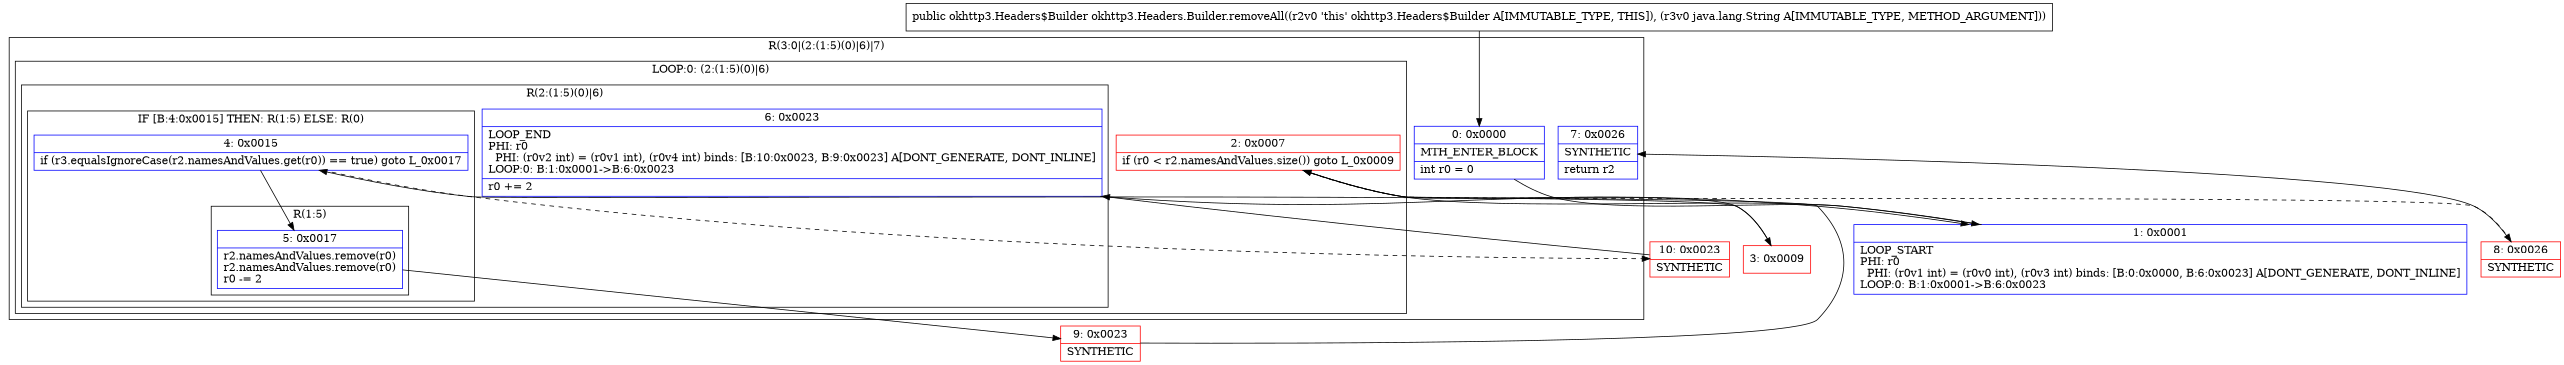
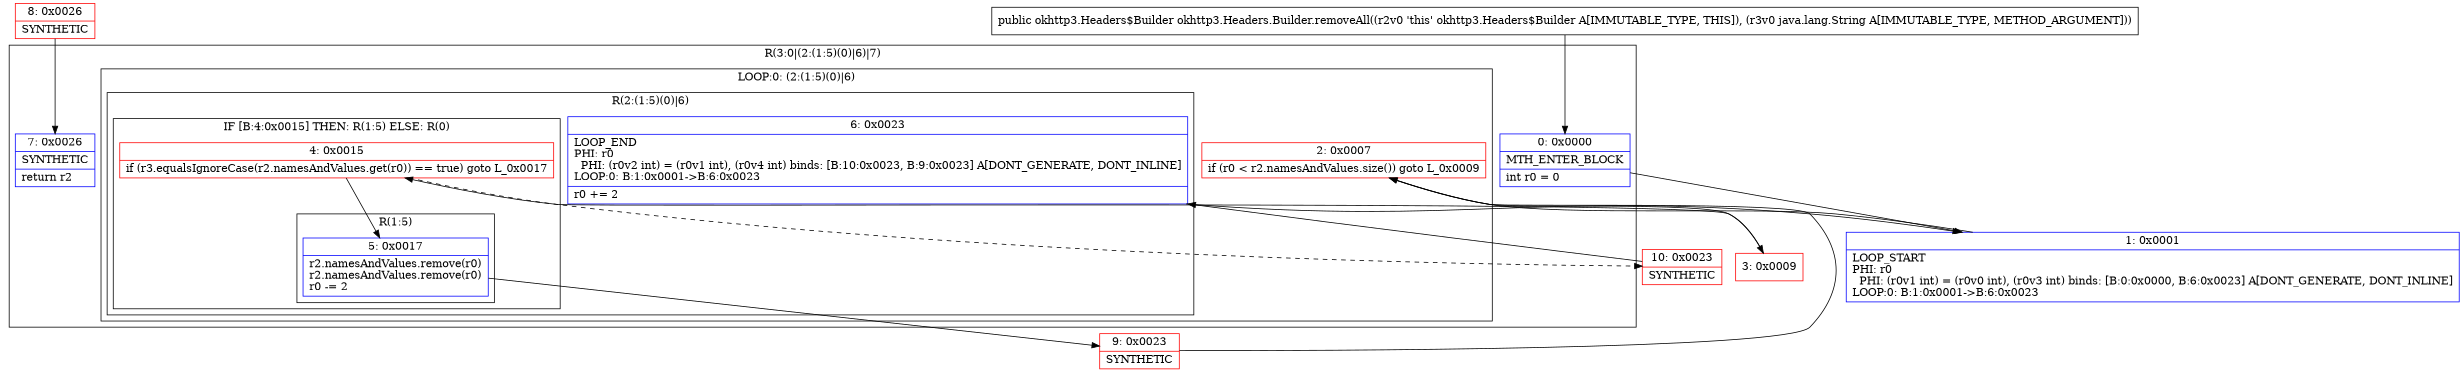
  digraph {
    node [color=blue shape=record]
    n1 [label="{5\:\ 0x0017|r2.namesAndValues.remove(r0)\lr2.namesAndValues.remove(r0)\lr0 \-= 2\l}"]
-   n2 [label="{4\:\ 0x0015|if (r3.equalsIgnoreCase(r2.namesAndValues.get(r0)) == true) goto L_0x0017\l}"]
+   n2 [color=red label="{4\:\ 0x0015|if (r3.equalsIgnoreCase(r2.namesAndValues.get(r0)) == true) goto L_0x0017\l}"]
    n3 [label="{6\:\ 0x0023|LOOP_END\lPHI: r0 \l  PHI: (r0v2 int) = (r0v1 int), (r0v4 int) binds: [B:10:0x0023, B:9:0x0023] A[DONT_GENERATE, DONT_INLINE]\lLOOP:0: B:1:0x0001\-\>B:6:0x0023\l|r0 += 2\l}"]
    n4 [color=red label="{2\:\ 0x0007|if (r0 \< r2.namesAndValues.size()) goto L_0x0009\l}"]
    n5 [label="{0\:\ 0x0000|MTH_ENTER_BLOCK\l|int r0 = 0\l}"]
    n6 [label="{7\:\ 0x0026|SYNTHETIC\l|return r2\l}"]
    n7 [color=red label="{9\:\ 0x0023|SYNTHETIC\l}"]
    n8 [color=red label="{10\:\ 0x0023|SYNTHETIC\l}"]
    n9 [label="{1\:\ 0x0001|LOOP_START\lPHI: r0 \l  PHI: (r0v1 int) = (r0v0 int), (r0v3 int) binds: [B:0:0x0000, B:6:0x0023] A[DONT_GENERATE, DONT_INLINE]\lLOOP:0: B:1:0x0001\-\>B:6:0x0023\l}"]
    n10 [color=red label="{3\:\ 0x0009}"]
    n11 [color=red label="{8\:\ 0x0026|SYNTHETIC\l}"]
    n12 [label="{public okhttp3.Headers$Builder okhttp3.Headers.Builder.removeAll((r2v0 'this' okhttp3.Headers$Builder A[IMMUTABLE_TYPE, THIS]), (r3v0 java.lang.String A[IMMUTABLE_TYPE, METHOD_ARGUMENT])) }" color=""]
    subgraph cluster_1 {
      label="R(3:0|(2:(1:5)(0)|6)|7)"
      n5
      n6
      subgraph cluster_2 {
        label="LOOP:0: (2:(1:5)(0)|6)"
        n4
        subgraph cluster_3 {
          label="R(2:(1:5)(0)|6)"
          n3
          subgraph cluster_4 {
            label="IF [B:4:0x0015] THEN: R(1:5) ELSE: R(0)"
            n2
            subgraph cluster_5 {
              label="R(1:5)"
              n1
            }
            subgraph cluster_6 {
              label="R(0)"
            }
          }
        }
      }
    }
    n1 -> n7
    n2 -> n1
    n2 -> n8 [style=dashed]
    n3 -> n9
    n4 -> n10
-   n4 -> n11 [style=dashed]
    n5 -> n9
    n7 -> n4
    n8 -> n3
    n9 -> n4
    n10 -> n2
    n11 -> n6
    n12 -> n5
  }
